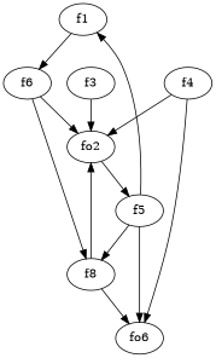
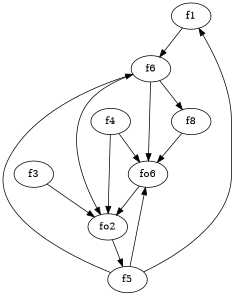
  strict digraph {
    edge [weight=2]
    f1
    f6
    n3 [label=fo6]
    fo2
    f8
    f3
    f5
    f4
    f1 -> f6
+   f6 -> n3
    f6 -> fo2
    f6 -> f8
-   f8 -> fo2
+   n3 -> fo2
    fo2 -> f5
    f8 -> n3
    f3 -> fo2
    f5 -> f1
    f5 -> n3
-   f5 -> f8
+   f5 -> f6
    f4 -> n3
    f4 -> fo2
  }
